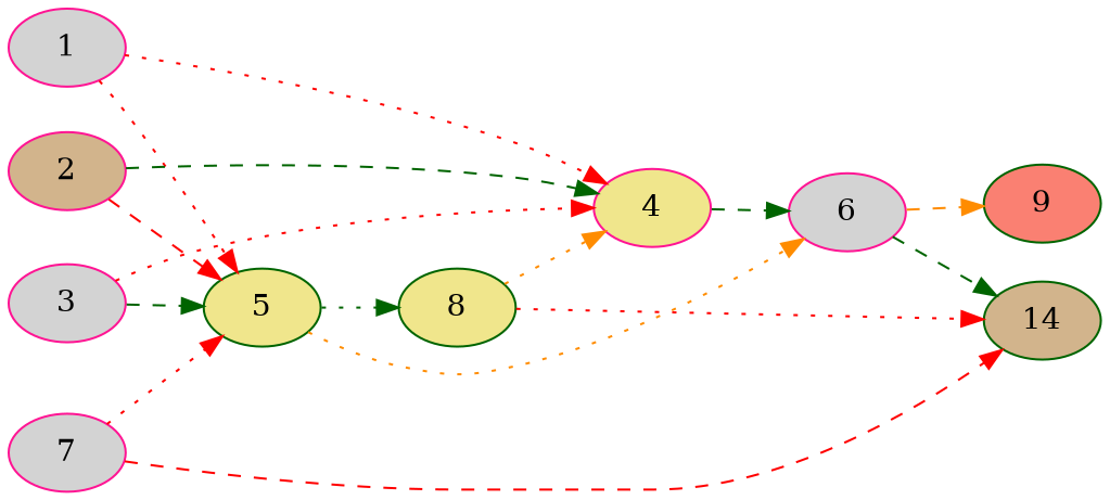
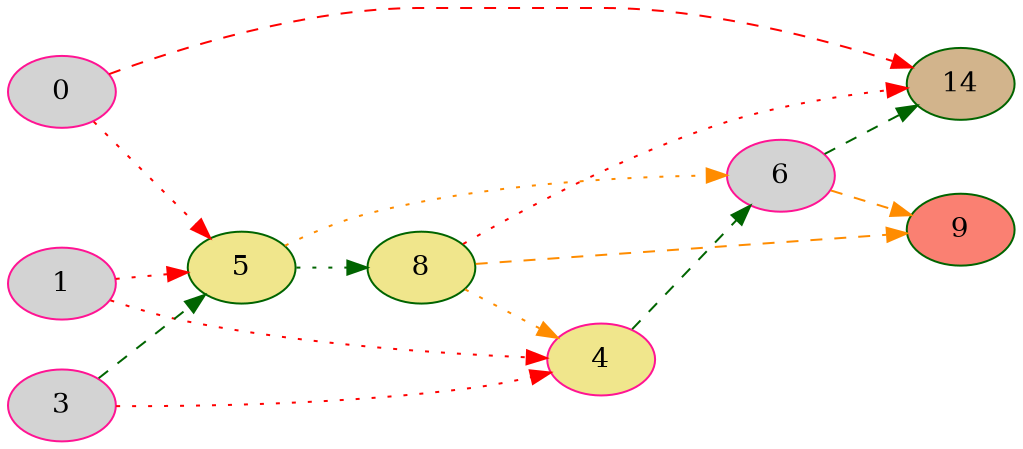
  digraph {
    rankdir=LR
    node [alpha=0.19 color=deeppink fillcolor=lightgrey style=filled]
    edge [color=red style=dotted]
    1 [expect_size=16893952]
    4 [alpha=0.08 expect_size=46384128 fillcolor=khaki]
    5 [alpha=0.08 color=darkgreen expect_size=16039936 fillcolor=khaki]
    6 [alpha=0.11 expect_size=22007808]
    8 [alpha=0.06 color=darkgreen expect_size=51303424 fillcolor=khaki]
    9 [alpha=0.15 color=darkgreen expect_size=19792896 fillcolor=salmon]
    n7 [alpha=0.06 color=darkgreen expect_size=11831296 fillcolor=tan label=14]
-   7 [alpha=0.15 expect_size=7760896]
-   2 [alpha=0.09 expect_size=16828416 fillcolor=tan]
+   7 [alpha=0.15 expect_size=7760896 label=0]
    3 [expect_size=43944960]
    1 -> 4
    1 -> 5
    4 -> 6 [color=darkgreen style=dashed]
    5 -> 6 [color=darkorange]
    5 -> 8 [color=darkgreen]
    6 -> 9 [color=darkorange style=dashed]
    6 -> n7 [color=darkgreen style=dashed]
    8 -> 4 [color=darkorange]
+   8 -> 9 [color=darkorange style=dashed]
    8 -> n7
    7 -> 5
    7 -> n7 [style=dashed]
-   2 -> 4 [color=darkgreen style=dashed]
-   2 -> 5 [style=dashed]
    3 -> 4
    3 -> 5 [color=darkgreen style=dashed]
  }
